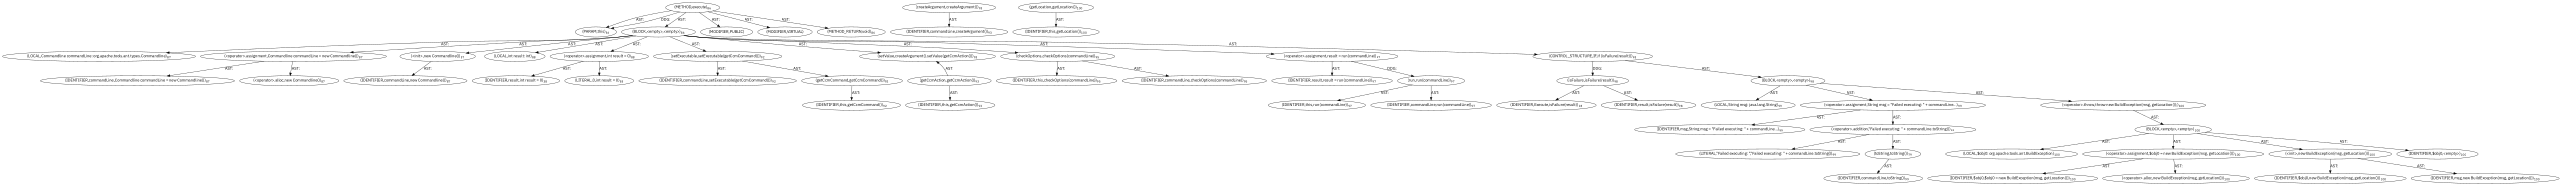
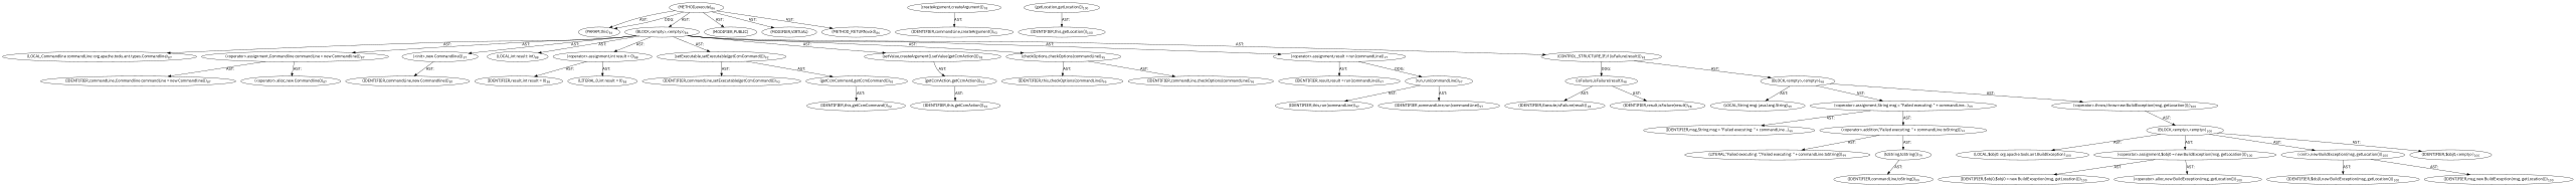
  digraph {
    fontname="IBM Plex Sans"
    node [fontname="IBM Plex Sans"]
    edge [fontname="IBM Plex Sans"]
    n1 [label=<(METHOD,execute)<SUB>86</SUB>>]
    n2 [label=<(PARAM,this)<SUB>86</SUB>>]
    n3 [label=<(BLOCK,&lt;empty&gt;,&lt;empty&gt;)<SUB>86</SUB>>]
    n4 [label=<(MODIFIER,PUBLIC)>]
    n5 [label=<(MODIFIER,VIRTUAL)>]
    n6 [label=<(METHOD_RETURN,void)<SUB>86</SUB>>]
    n7 [label=<(LOCAL,Commandline commandLine: org.apache.tools.ant.types.Commandline)<SUB>87</SUB>>]
    n8 [label=<(&lt;operator&gt;.assignment,Commandline commandLine = new Commandline())<SUB>87</SUB>>]
    n9 [label=<(&lt;init&gt;,new Commandline())<SUB>87</SUB>>]
    n10 [label=<(LOCAL,int result: int)<SUB>88</SUB>>]
    n11 [label=<(&lt;operator&gt;.assignment,int result = 0)<SUB>88</SUB>>]
    n12 [label=<(setExecutable,setExecutable(getCcmCommand()))<SUB>92</SUB>>]
    n13 [label=<(setValue,createArgument().setValue(getCcmAction()))<SUB>93</SUB>>]
    n14 [label=<(checkOptions,checkOptions(commandLine))<SUB>95</SUB>>]
    n15 [label=<(&lt;operator&gt;.assignment,result = run(commandLine))<SUB>97</SUB>>]
    n16 [label=<(CONTROL_STRUCTURE,IF,if (isFailure(result)))<SUB>98</SUB>>]
    n17 [label=<(IDENTIFIER,commandLine,Commandline commandLine = new Commandline())<SUB>87</SUB>>]
    n18 [label=<(&lt;operator&gt;.alloc,new Commandline())<SUB>87</SUB>>]
    n19 [label=<(IDENTIFIER,commandLine,new Commandline())<SUB>87</SUB>>]
    n20 [label=<(IDENTIFIER,result,int result = 0)<SUB>38</SUB>>]
    n21 [label=<(LITERAL,0,int result = 0)<SUB>88</SUB>>]
    n22 [label=<(IDENTIFIER,commandLine,setExecutable(getCcmCommand()))<SUB>92</SUB>>]
    n23 [label=<(getCcmCommand,getCcmCommand())<SUB>92</SUB>>]
    n24 [label=<(getCcmAction,getCcmAction())<SUB>93</SUB>>]
    n25 [label=<(IDENTIFIER,this,checkOptions(commandLine))<SUB>95</SUB>>]
    n26 [label=<(IDENTIFIER,commandLine,checkOptions(commandLine))<SUB>95</SUB>>]
    n27 [label=<(IDENTIFIER,result,result = run(commandLine))<SUB>97</SUB>>]
    n28 [label=<(run,run(commandLine))<SUB>97</SUB>>]
    n29 [label=<(isFailure,isFailure(result))<SUB>98</SUB>>]
    n30 [label=<(BLOCK,&lt;empty&gt;,&lt;empty&gt;)<SUB>98</SUB>>]
    n31 [label=<(IDENTIFIER,this,getCcmCommand())<SUB>92</SUB>>]
    n32 [label=<(createArgument,createArgument())<SUB>93</SUB>>]
    n33 [label=<(IDENTIFIER,commandLine,createArgument())<SUB>93</SUB>>]
    n34 [label=<(IDENTIFIER,this,getCcmAction())<SUB>93</SUB>>]
    n35 [label=<(IDENTIFIER,this,run(commandLine))<SUB>97</SUB>>]
    n36 [label=<(IDENTIFIER,commandLine,run(commandLine))<SUB>97</SUB>>]
    n37 [label=<(IDENTIFIER,Execute,isFailure(result))<SUB>98</SUB>>]
    n38 [label=<(IDENTIFIER,result,isFailure(result))<SUB>98</SUB>>]
    n39 [label=<(LOCAL,String msg: java.lang.String)<SUB>99</SUB>>]
    n40 [label=<(&lt;operator&gt;.assignment,String msg = &quot;Failed executing: &quot; + commandLine...)<SUB>99</SUB>>]
    n41 [label=<(&lt;operator&gt;.throw,throw new BuildException(msg, getLocation());)<SUB>100</SUB>>]
    n42 [label=<(IDENTIFIER,msg,String msg = &quot;Failed executing: &quot; + commandLine...)<SUB>99</SUB>>]
    n43 [label=<(&lt;operator&gt;.addition,&quot;Failed executing: &quot; + commandLine.toString())<SUB>99</SUB>>]
    n44 [label=<(BLOCK,&lt;empty&gt;,&lt;empty&gt;)<SUB>100</SUB>>]
    n45 [label=<(LITERAL,&quot;Failed executing: &quot;,&quot;Failed executing: &quot; + commandLine.toString())<SUB>99</SUB>>]
    n46 [label=<(toString,toString())<SUB>79</SUB>>]
    n47 [label=<(IDENTIFIER,commandLine,toString())<SUB>99</SUB>>]
    n48 [label=<(LOCAL,$obj0: org.apache.tools.ant.BuildException)<SUB>100</SUB>>]
    n49 [label=<(&lt;operator&gt;.assignment,$obj0 = new BuildException(msg, getLocation()))<SUB>100</SUB>>]
    n50 [label=<(&lt;init&gt;,new BuildException(msg, getLocation()))<SUB>100</SUB>>]
    n51 [label=<(IDENTIFIER,$obj0,&lt;empty&gt;)<SUB>100</SUB>>]
    n52 [label=<(IDENTIFIER,$obj0,$obj0 = new BuildException(msg, getLocation()))<SUB>100</SUB>>]
    n53 [label=<(&lt;operator&gt;.alloc,new BuildException(msg, getLocation()))<SUB>100</SUB>>]
    n54 [label=<(IDENTIFIER,$obj0,new BuildException(msg, getLocation()))<SUB>100</SUB>>]
    n55 [label=<(IDENTIFIER,msg,new BuildException(msg, getLocation()))<SUB>100</SUB>>]
    n56 [label=<(getLocation,getLocation())<SUB>100</SUB>>]
    n57 [label=<(IDENTIFIER,this,getLocation())<SUB>100</SUB>>]
    n1 -> n2 [label="AST: "]
    n1 -> n2 [label="DDG: "]
    n1 -> n3 [label="AST: "]
    n1 -> n4 [label="AST: "]
    n1 -> n5 [label="AST: "]
    n1 -> n6 [label="AST: "]
    n3 -> n7 [label="AST: "]
    n3 -> n8 [label="AST: "]
    n3 -> n9 [label="AST: "]
    n3 -> n10 [label="AST: "]
    n3 -> n11 [label="AST: "]
    n3 -> n12 [label="AST: "]
    n3 -> n13 [label="AST: "]
    n3 -> n14 [label="AST: "]
    n3 -> n15 [label="AST: "]
    n3 -> n16 [label="AST: "]
    n8 -> n17 [label="AST: "]
    n8 -> n18 [label="AST: "]
    n9 -> n19 [label="AST: "]
    n11 -> n20 [label="AST: "]
    n11 -> n21 [label="AST: "]
    n12 -> n22 [label="AST: "]
    n12 -> n23 [label="AST: "]
-   n24 -> n13 [label="AST: "]
+   n13 -> n24 [label="AST: "]
    n14 -> n25 [label="AST: "]
    n14 -> n26 [label="AST: "]
    n15 -> n27 [label="AST: "]
    n15 -> n28 [label="DDG: "]
    n16 -> n29 [label="DDG: "]
    n16 -> n30 [label="AST: "]
    n23 -> n31 [label="AST: "]
    n24 -> n34 [label="AST: "]
    n28 -> n35 [label="AST: "]
    n28 -> n36 [label="AST: "]
    n29 -> n37 [label="AST: "]
    n29 -> n38 [label="AST: "]
    n30 -> n39 [label="AST: "]
    n30 -> n40 [label="AST: "]
    n30 -> n41 [label="AST: "]
    n32 -> n33 [label="AST: "]
    n40 -> n42 [label="AST: "]
    n40 -> n43 [label="AST: "]
    n41 -> n44 [label="AST: "]
    n43 -> n45 [label="AST: "]
    n43 -> n46 [label="AST: "]
    n44 -> n48 [label="AST: "]
    n44 -> n49 [label="AST: "]
    n44 -> n50 [label="AST: "]
    n44 -> n51 [label="AST: "]
    n46 -> n47 [label="AST: "]
    n49 -> n52 [label="AST: "]
    n49 -> n53 [label="AST: "]
    n50 -> n54 [label="AST: "]
    n50 -> n55 [label="AST: "]
    n56 -> n57 [label="AST: "]
  }
